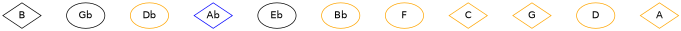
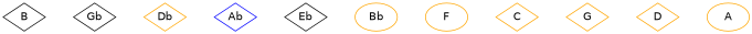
  graph {
    mindist=.1
    rankdir=LR
    node [fontname=Helvetica margin=0 shape=ellipse color=orange]
    edge [style=invis]
    B [shape=diamond color=""]
-   Gb [color=""]
-   Db
+   Gb [shape=diamond color=""]
+   Db [shape=diamond]
    Ab [color=blue shape=diamond]
-   Eb [color=""]
+   Eb [shape=diamond color=""]
    Bb
    F
    C [shape=diamond]
    G [shape=diamond]
-   D
-   A [shape=diamond]
+   D [shape=diamond]
+   A
    subgraph sub_1 {
      B
      Gb
      Db
      Ab
      Eb
      Bb
      F
      C
      G
      D
      A
    }
    B -- Gb
    Gb -- Db
    Db -- Ab
    Ab -- Eb
    Eb -- Bb
    Bb -- F
    F -- C
    C -- G
    G -- D
    D -- A
  }
